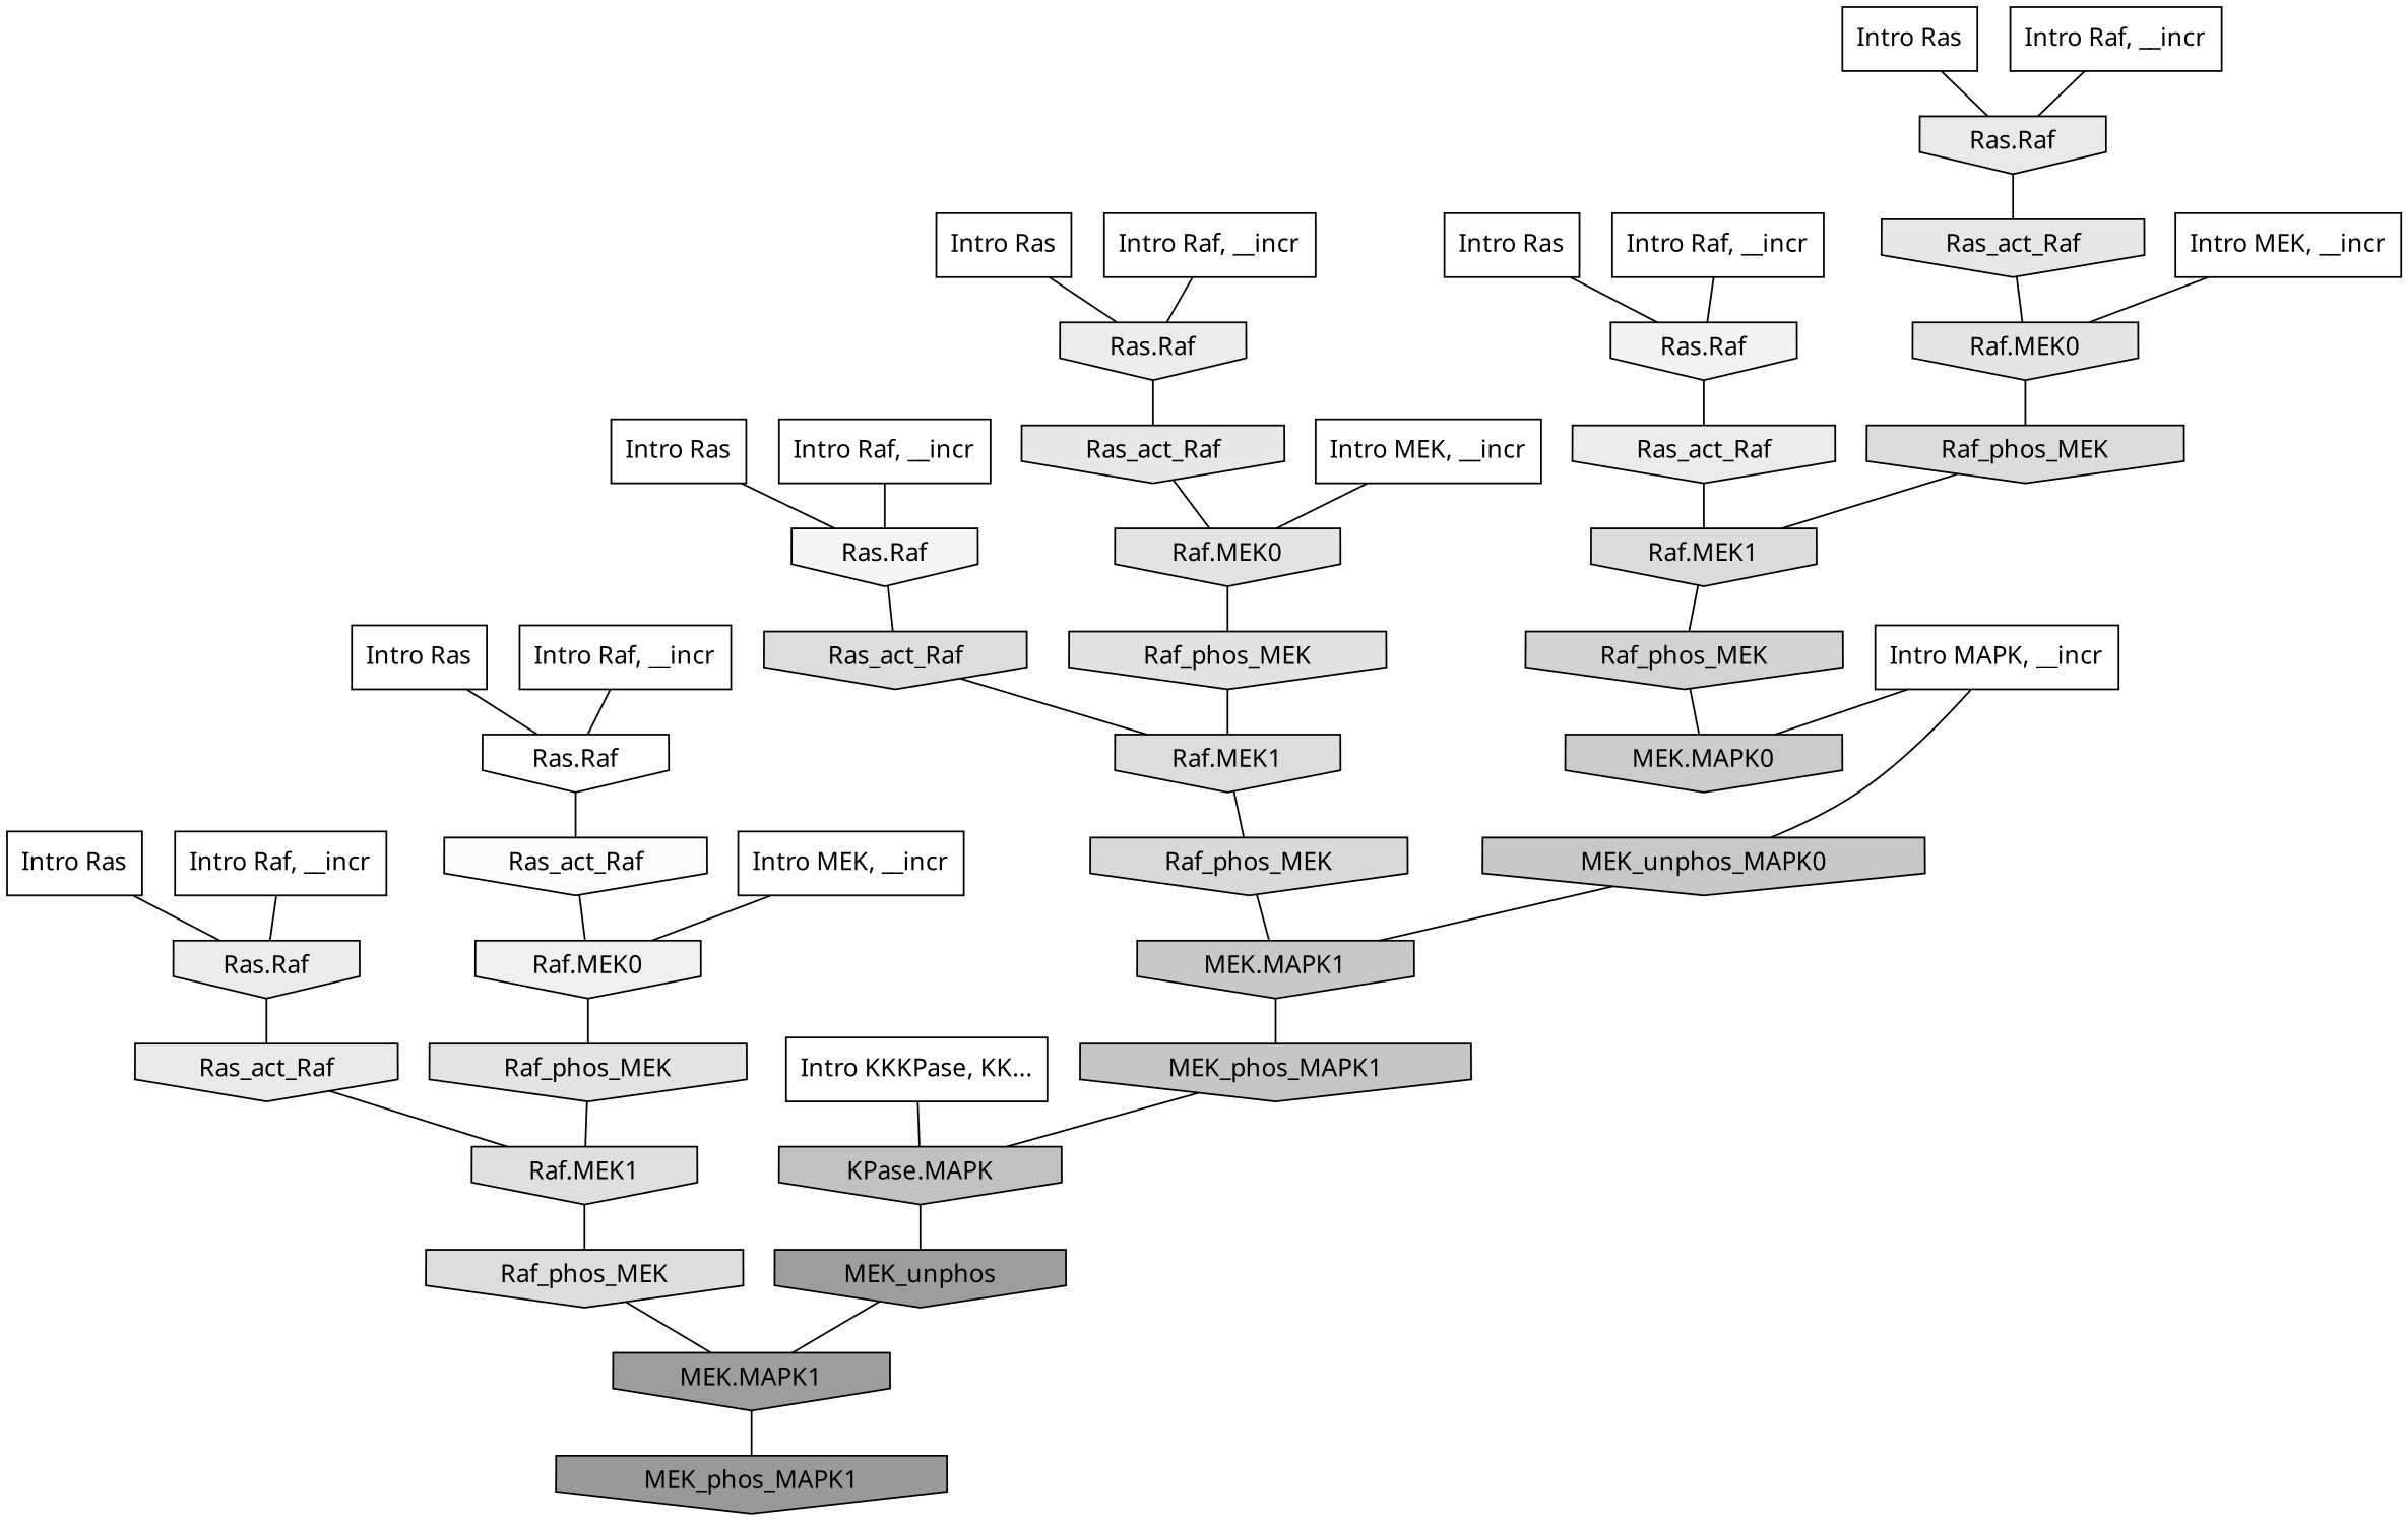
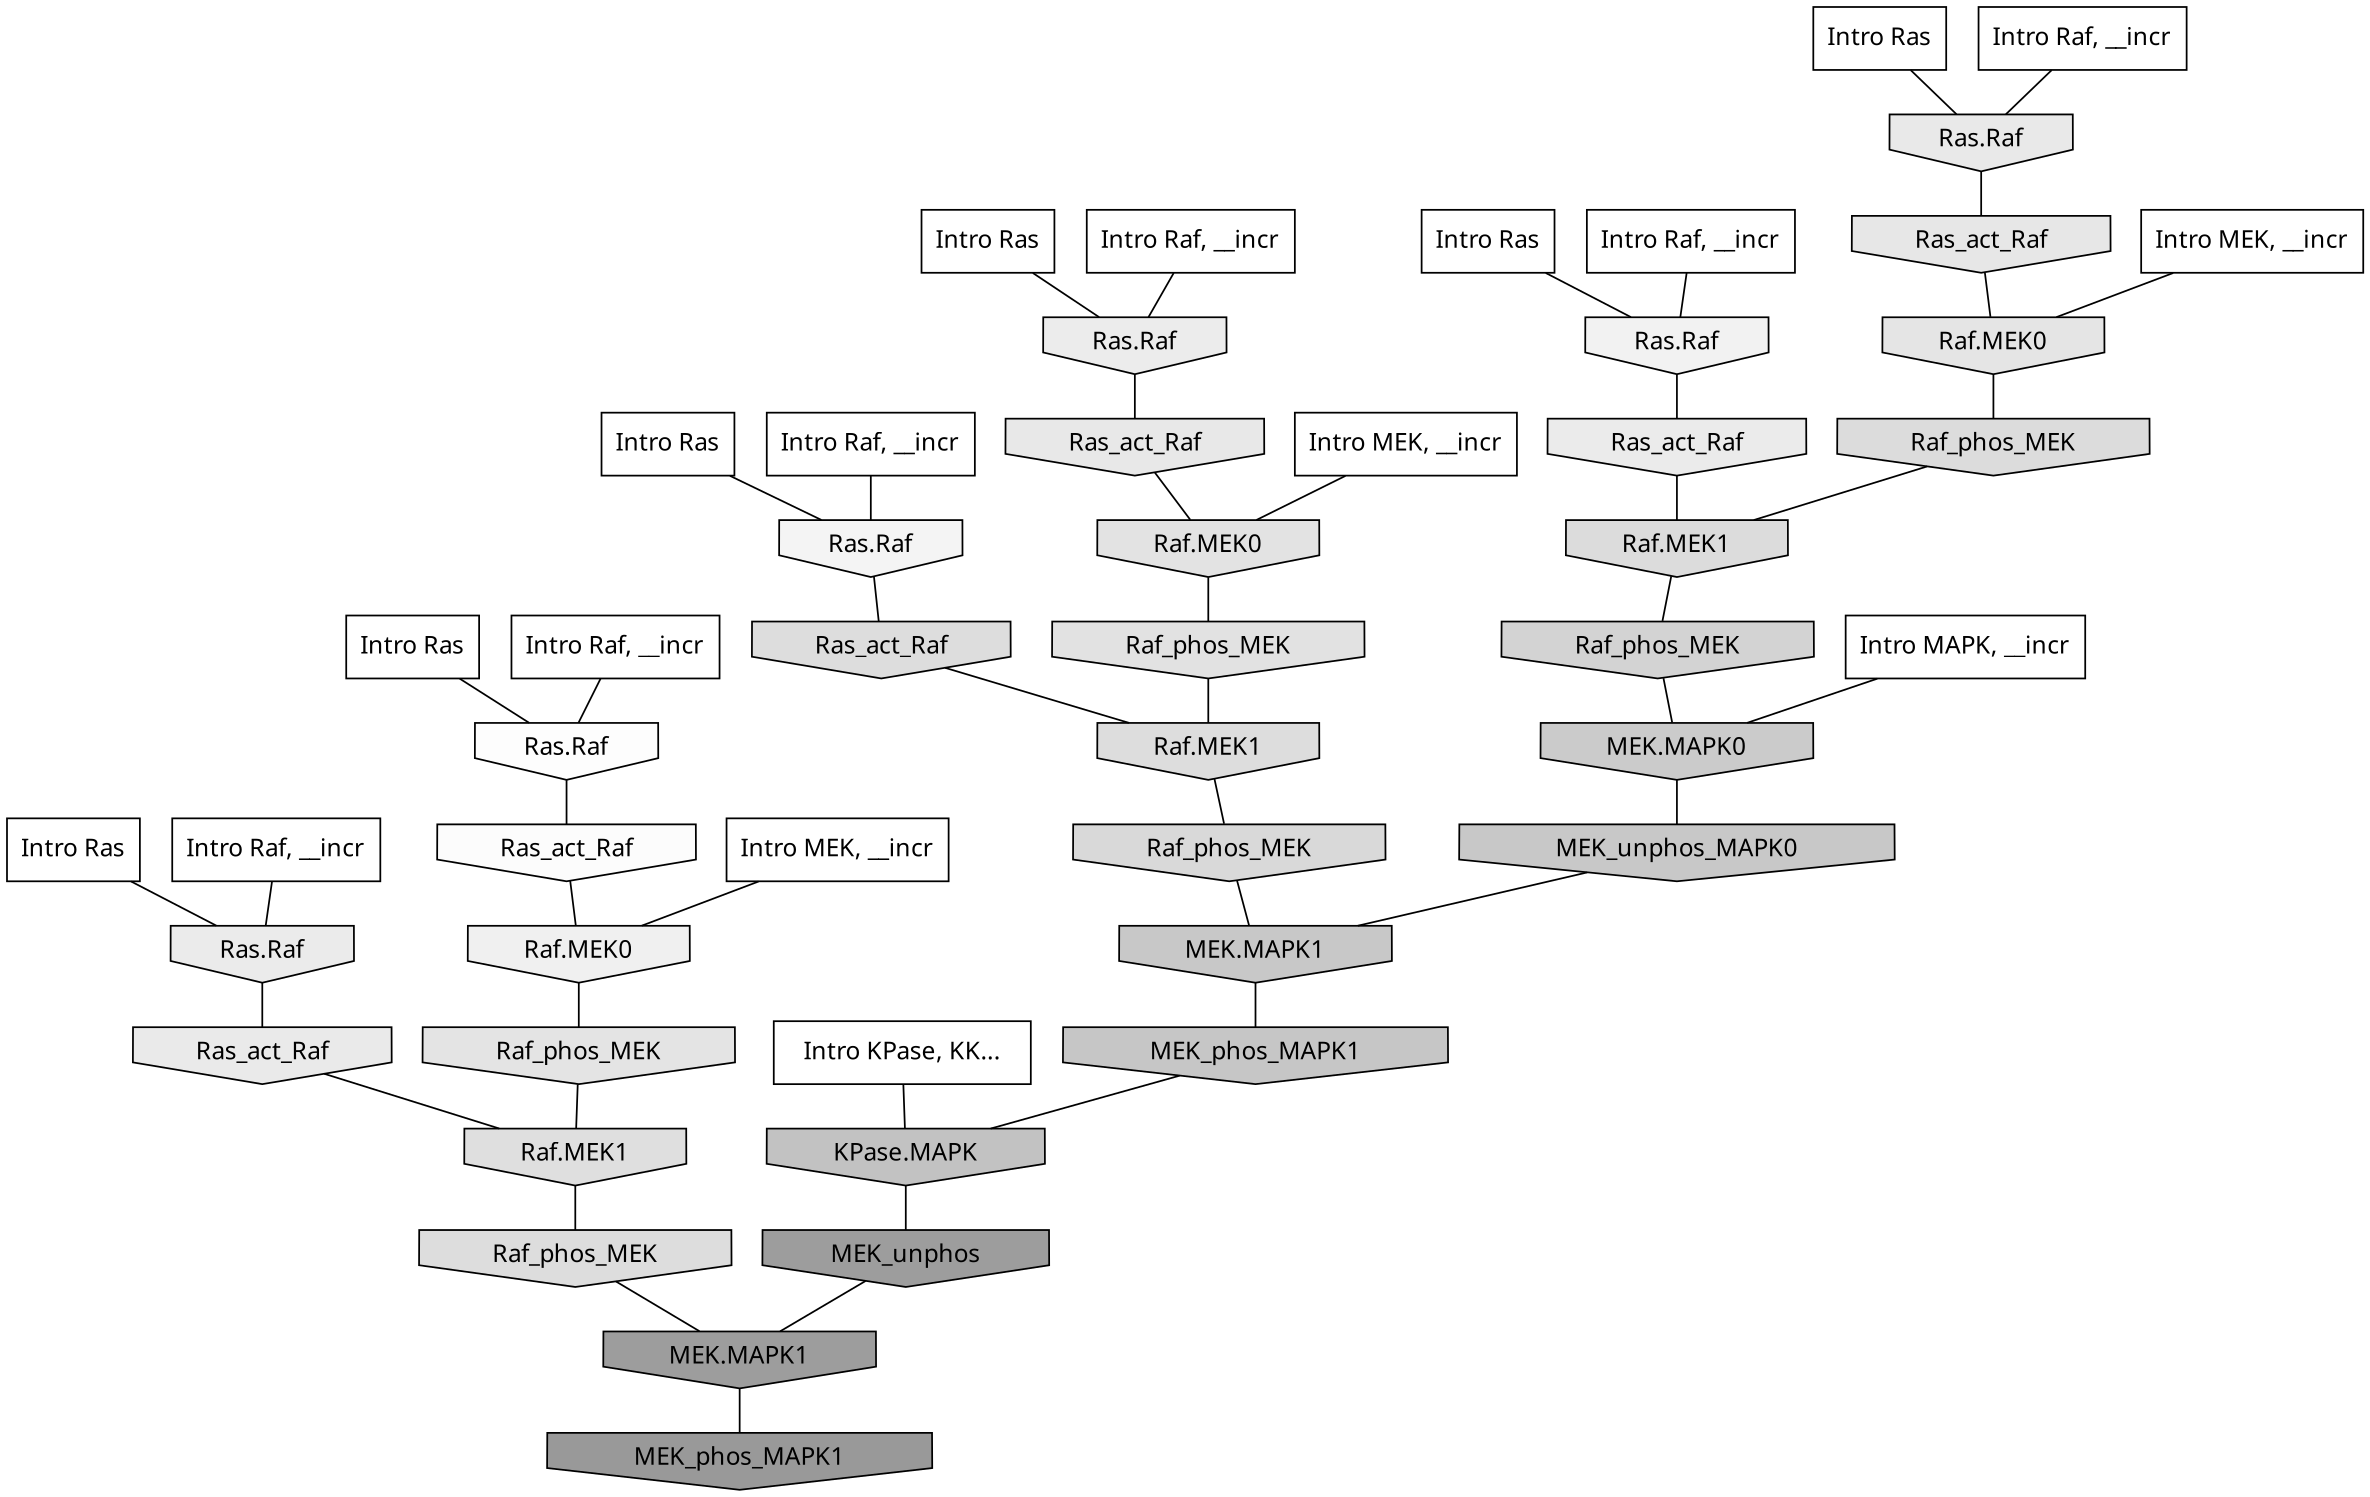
  digraph {
    rankdir=TB
    ranksep=0.30
    node [fillcolor="0.000 0.000 1.000" fontname="CMU Serif" shape=invhouse style=filled]
    edge [color="0.000 0.000 0.000" dir=none fontname="CMU Serif"]
    n1 [label="Intro Ras" shape=rectangle]
    n2 [fillcolor="0.000 0.000 0.924" label="Ras.Raf"]
    n3 [fillcolor="0.000 0.000 0.908" label=Ras_act_Raf]
    n4 [label="Intro Ras" shape=rectangle]
    n5 [fillcolor="0.000 0.000 0.913" label="Ras.Raf"]
    n6 [fillcolor="0.000 0.000 0.905" label=Ras_act_Raf]
    n7 [label="Intro Ras" shape=rectangle]
    n8 [fillcolor="0.000 0.000 0.921" label="Ras.Raf"]
    n9 [fillcolor="0.000 0.000 0.916" label=Ras_act_Raf]
    n10 [label="Intro Ras" shape=rectangle]
    n11 [fillcolor="0.000 0.000 0.989" label="Ras.Raf"]
    n12 [fillcolor="0.000 0.000 0.988" label=Ras_act_Raf]
    n13 [label="Intro Ras" shape=rectangle]
    n14 [fillcolor="0.000 0.000 0.946" label="Ras.Raf"]
    n15 [fillcolor="0.000 0.000 0.919" label=Ras_act_Raf]
    n16 [label="Intro Ras" shape=rectangle]
    n17 [fillcolor="0.000 0.000 0.956" label="Ras.Raf"]
    n18 [fillcolor="0.000 0.000 0.864" label=Ras_act_Raf]
    n19 [label="Intro Raf, __incr" shape=rectangle]
    n20 [label="Intro Raf, __incr" shape=rectangle]
    n21 [label="Intro Raf, __incr" shape=rectangle]
    n22 [label="Intro Raf, __incr" shape=rectangle]
    n23 [label="Intro Raf, __incr" shape=rectangle]
    n24 [label="Intro Raf, __incr" shape=rectangle]
    n25 [label="Intro MEK, __incr" shape=rectangle]
    n26 [fillcolor="0.000 0.000 0.898" label="Raf.MEK0"]
    n27 [fillcolor="0.000 0.000 0.862" label=Raf_phos_MEK]
    n28 [label="Intro MEK, __incr" shape=rectangle]
    n29 [fillcolor="0.000 0.000 0.940" label="Raf.MEK0"]
    n30 [fillcolor="0.000 0.000 0.891" label=Raf_phos_MEK]
    n31 [label="Intro MEK, __incr" shape=rectangle]
    n32 [fillcolor="0.000 0.000 0.889" label="Raf.MEK0"]
    n33 [fillcolor="0.000 0.000 0.884" label=Raf_phos_MEK]
    n34 [label="Intro MAPK, __incr" shape=rectangle]
    n35 [fillcolor="0.000 0.000 0.793" label="MEK.MAPK0"]
    n36 [fillcolor="0.000 0.000 0.783" label=MEK_unphos_MAPK0]
-   n37 [label="Intro KKKPase, KK..." shape=rectangle]
+   n37 [label="Intro KPase, KK..." shape=rectangle]
    n38 [fillcolor="0.000 0.000 0.761" label="KPase.MAPK"]
    n39 [fillcolor="0.000 0.000 0.617" label=MEK_unphos]
    n40 [fillcolor="0.000 0.000 0.864" label="Raf.MEK1"]
    n41 [fillcolor="0.000 0.000 0.860" label="Raf.MEK1"]
    n42 [fillcolor="0.000 0.000 0.873" label="Raf.MEK1"]
    n43 [fillcolor="0.000 0.000 0.828" label=Raf_phos_MEK]
    n44 [fillcolor="0.000 0.000 0.866" label=Raf_phos_MEK]
    n45 [fillcolor="0.000 0.000 0.849" label=Raf_phos_MEK]
    n46 [fillcolor="0.000 0.000 0.617" label="MEK.MAPK1"]
    n47 [fillcolor="0.000 0.000 0.600" label=MEK_phos_MAPK1]
    n48 [fillcolor="0.000 0.000 0.782" label="MEK.MAPK1"]
    n49 [fillcolor="0.000 0.000 0.774" label=MEK_phos_MAPK1]
    n1 -> n2
    n2 -> n3
    n3 -> n32
    n4 -> n5
    n5 -> n6
    n6 -> n26
    n7 -> n8
    n8 -> n9
    n9 -> n42
    n10 -> n11
    n11 -> n12
    n12 -> n29
    n13 -> n14
    n14 -> n15
    n15 -> n41
    n16 -> n17
    n17 -> n18
    n18 -> n40
    n19 -> n14
    n20 -> n2
    n21 -> n5
    n22 -> n8
    n23 -> n11
    n24 -> n17
    n25 -> n26
    n26 -> n27
    n27 -> n41
    n28 -> n29
    n29 -> n30
    n30 -> n42
    n31 -> n32
    n32 -> n33
    n33 -> n40
    n34 -> n35
-   n34 -> n36
+   n35 -> n36
    n36 -> n48
    n37 -> n38
    n38 -> n39
    n39 -> n46
    n40 -> n45
    n41 -> n43
    n42 -> n44
    n43 -> n35
    n44 -> n46
    n45 -> n48
    n46 -> n47
    n48 -> n49
    n49 -> n38
  }
